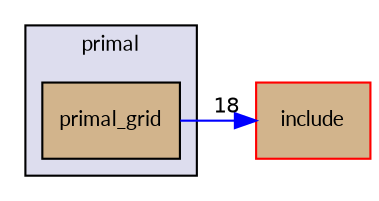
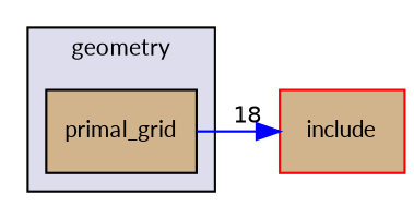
  digraph {
    compound=true
    rankdir=LR
    fontname=Lato
    node [fillcolor=tan fontname=Lato fontsize=10 shape=box style=filled]
    n1 [label=primal_grid pencolor=black]
    n2 [color=red label=include]
    subgraph cluster_1 {
      bgcolor="#ddddee"
      fontsize=10
-     label=primal
+     label=geometry
      pencolor=black
      n1
    }
    n1 -> n2 [headlabel=18 labeldistance=1.5 labelfontname=Helvetica labelfontsize=10 color=blue fontname=Lato]
  }
